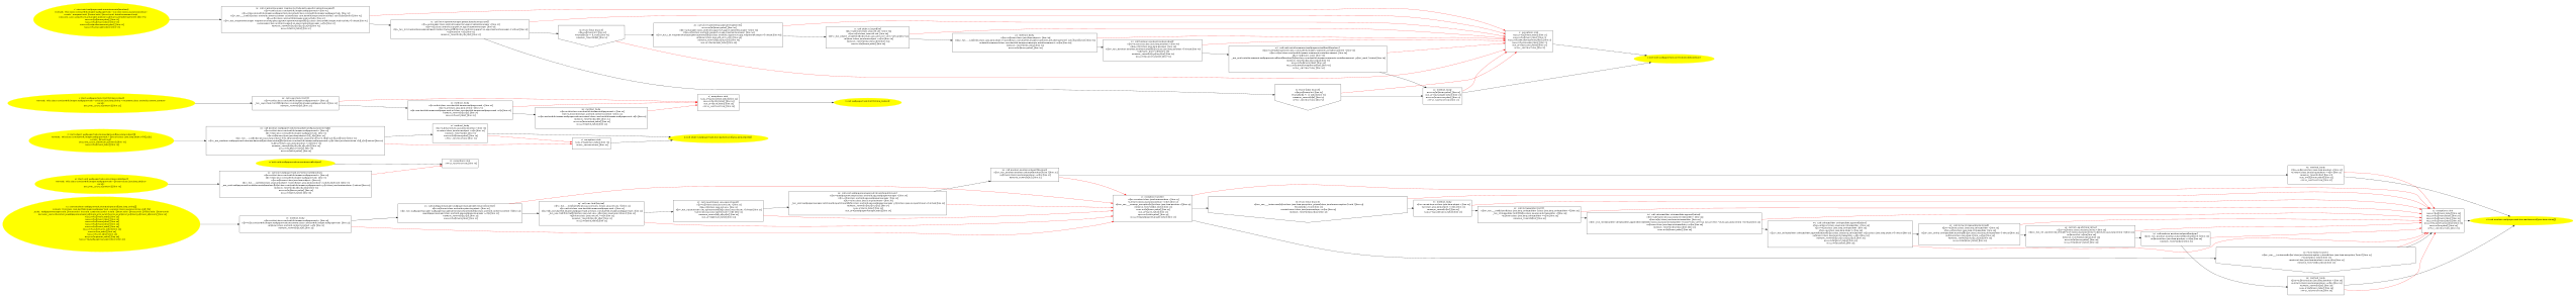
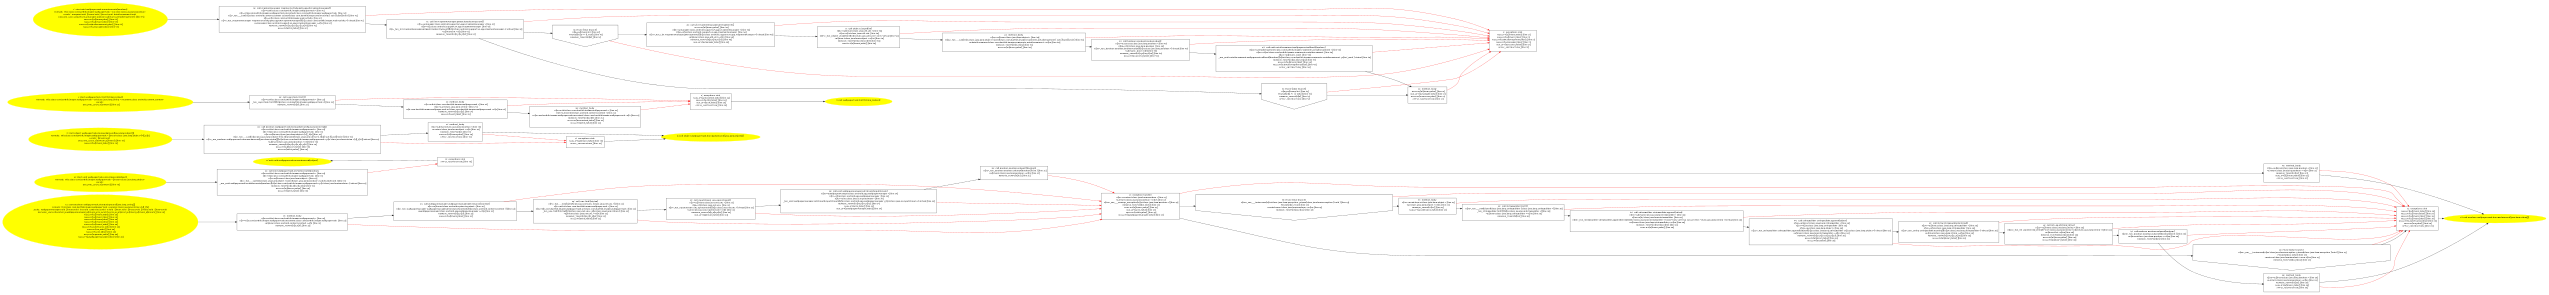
  digraph {
    fontname="Fira Sans"
    rankdir=LR
    node [fontname="Fira Sans" shape=box]
    edge [fontname="Fira Sans"]
    n1 [label="51:  exception handler \n   n$31=*&return:class java.lang.Boolean * [line 37]\n  *&return:class java.lang.Boolean *=n$34 [line 37]\n  n$32=_fun___unwrap_exception(n$31:class java.lang.Boolean *) [line 37]\n  REMOVE_TEMPS(n$31,n$34); [line 37]\n  NULLIFY(&$irvar0,false); [line 37]\n  NULLIFY(&ins,false); [line 37]\n  NULLIFY(&this,false); [line 37]\n  NULLIFY(&wallpaperManager,false); [line 37]\n "]
    n2 [label="49: Prune (true branch) \n   n$33=_fun___instanceof(n$32:class java.lang.Exception *,sizeof(class java.lang.Exception ):void ) [line 37]\n  PRUNE(n$33, true); [line 37]\n  *&CatchVar33:class java.lang.Boolean *=n$32 [line 37]\n  REMOVE_TEMPS(n$32,n$33); [line 37]\n " shape=invhouse]
    n3 [label="50: Prune (false branch) \n   n$33=_fun___instanceof(n$32:class java.lang.Exception *,sizeof(class java.lang.Exception ):void ) [line 37]\n  PRUNE(!n$33, false); [line 37]\n  *&return:class java.lang.Boolean *=EXN n$32 [line 37]\n  REMOVE_TEMPS(n$32,n$33); [line 37]\n " shape=invhouse]
    n4 [label="15:  exceptions sink \n   NULLIFY(&$irvar0,false); [line 39]\n  NULLIFY(&$irvar1,false); [line 39]\n  NULLIFY(&$irvar2,false); [line 39]\n  NULLIFY(&$irvar3,false); [line 39]\n  NULLIFY(&CatchVar33,false); [line 39]\n  NULLIFY(&e,false); [line 39]\n  APPLY_ABSTRACTION; [line 39]\n "]
    n5 [label="41:  method_body \n   n$15=*&CatchVar33:class java.lang.Object * [line 37]\n  *&e:class java.lang.Object *=n$15 [line 37]\n  REMOVE_TEMPS(n$15); [line 37]\n  NULLIFY(&CatchVar33,false); [line 37]\n "]
    n6 [color=yellow label="14: Exit Boolean WallpaperTask.doInBackground(java.lang.String[]) \n  " style=filled shape=""]
    n7 [label="42:  Call StringBuilder.<init>() \n   n$16=_fun___new(sizeof(class java.lang.StringBuilder ):class java.lang.StringBuilder *) [line 38]\n  _fun_StringBuilder.<init>()(n$16:class java.lang.StringBuilder *) [line 38]\n  *&$irvar0:class java.lang.StringBuilder *=n$16 [line 38]\n  REMOVE_TEMPS(n$16); [line 38]\n "]
    n8 [label="43:  Call StringBuilder StringBuilder.append(String) \n   n$17=*&$irvar0:class java.lang.StringBuilder * [line 38]\n  n$18=*n$17:class java.lang.StringBuilder  [line 38]\n  n$19=_fun_StringBuilder StringBuilder.append(String)(n$17:class java.lang.StringBuilder *,\"EXCEPTION SETTING WALLPAPER: \":class java.lang.String *) virtual [line 38]\n  *&$irvar1:class java.lang.StringBuilder *=n$19 [line 38]\n  REMOVE_TEMPS(n$17,n$18,n$19); [line 38]\n  NULLIFY(&$irvar0,false); [line 38]\n "]
    n9 [label="48:  method_body \n   n$30=*&$irvar0:class java.lang.Boolean * [line 39]\n  *&return:class java.lang.Boolean *=n$30 [line 39]\n  REMOVE_TEMPS(n$30); [line 39]\n  NULLIFY(&$irvar0,false); [line 39]\n  APPLY_ABSTRACTION; [line 39]\n "]
    n10 [label="47:  Call Boolean Boolean.valueOf(boolean) \n   n$29=_fun_Boolean Boolean.valueOf(boolean)(0:int ) [line 39]\n  *&$irvar0:class java.lang.Boolean *=n$29 [line 39]\n  REMOVE_TEMPS(n$29); [line 39]\n "]
    n11 [label="46:  Call int Log.e(String,String) \n   n$27=*&$irvar3:class java.lang.String * [line 38]\n  n$28=_fun_int Log.e(String,String)(\"TAG\":class java.lang.String *,n$27:class java.lang.String *) [line 38]\n  *&$irvar4:int =n$28 [line 38]\n  REMOVE_TEMPS(n$27,n$28); [line 38]\n  NULLIFY(&$irvar3,false); [line 38]\n  NULLIFY(&$irvar4,false); [line 38]\n "]
    n12 [label="45:  Call String StringBuilder.toString() \n   n$24=*&$irvar2:class java.lang.StringBuilder * [line 38]\n  n$25=*n$24:class java.lang.StringBuilder  [line 38]\n  n$26=_fun_String StringBuilder.toString()(n$24:class java.lang.StringBuilder *) virtual [line 38]\n  *&$irvar3:class java.lang.String *=n$26 [line 38]\n  REMOVE_TEMPS(n$24,n$25,n$26); [line 38]\n  NULLIFY(&$irvar2,false); [line 38]\n "]
    n13 [label="44:  Call StringBuilder StringBuilder.append(Object) \n   n$20=*&$irvar1:class java.lang.StringBuilder * [line 38]\n  n$21=*n$20:class java.lang.StringBuilder  [line 38]\n  n$22=*&e:class java.lang.Object * [line 38]\n  n$23=_fun_StringBuilder StringBuilder.append(Object)(n$20:class java.lang.StringBuilder *,n$22:class java.lang.Object *) virtual [line 38]\n  *&$irvar2:class java.lang.StringBuilder *=n$23 [line 38]\n  REMOVE_TEMPS(n$20,n$21,n$22,n$23); [line 38]\n  NULLIFY(&$irvar1,false); [line 38]\n  NULLIFY(&e,false); [line 38]\n "]
    n14 [label="40:  method_body \n   n$14=*&$irvar0:class java.lang.Boolean * [line 35]\n  *&return:class java.lang.Boolean *=n$14 [line 35]\n  REMOVE_TEMPS(n$14); [line 35]\n  NULLIFY(&$irvar0,false); [line 35]\n  APPLY_ABSTRACTION; [line 35]\n "]
    n15 [label="39:  Call Boolean Boolean.valueOf(boolean) \n   n$13=_fun_Boolean Boolean.valueOf(boolean)(1:int ) [line 35]\n  *&$irvar0:class java.lang.Boolean *=n$13 [line 35]\n  REMOVE_TEMPS(n$13); [line 35]\n "]
    n16 [label="38:  Call void WallpaperManager.setStream(InputStream) \n   n$10=*&wallpaperManager:class android.app.WallpaperManager * [line 34]\n  n$11=*n$10:class android.app.WallpaperManager  [line 34]\n  n$12=*&ins:class java.io.InputStream * [line 34]\n  _fun_void WallpaperManager.setStream(InputStream)(n$10:class android.app.WallpaperManager *,n$12:class java.io.InputStream *) virtual [line 34]\n  REMOVE_TEMPS(n$10,n$11,n$12); [line 34]\n  NULLIFY(&ins,false); [line 34]\n  NULLIFY(&wallpaperManager,false); [line 34]\n "]
    n17 [label="37:  Call InputStream URL.openStream() \n   n$7=*&$irvar0:class java.net.URL * [line 33]\n  n$8=*n$7:class java.net.URL  [line 33]\n  n$9=_fun_InputStream URL.openStream()(n$7:class java.net.URL *) virtual [line 33]\n  *&ins:class java.io.InputStream *=n$9 [line 33]\n  REMOVE_TEMPS(n$7,n$8,n$9); [line 33]\n  NULLIFY(&$irvar0,false); [line 33]\n "]
    n18 [label="36:  Call URL.<init>(String) \n   n$4=_fun___new(sizeof(class java.net.URL ):class java.net.URL *) [line 33]\n  n$5=*&this:class com.karthik.imager.WallpaperTask * [line 33]\n  n$6=*n$5.com.karthik.imager.WallpaperTask.url:class com.karthik.imager.WallpaperTask  [line 33]\n  _fun_URL.<init>(String)(n$4:class java.net.URL *,n$6:class java.lang.String *) [line 33]\n  *&$irvar0:class java.net.URL *=n$4 [line 33]\n  REMOVE_TEMPS(n$4,n$5,n$6); [line 33]\n  NULLIFY(&this,false); [line 33]\n "]
    n19 [label="35:  Call WallpaperManager WallpaperManager.getInstance(Context) \n   n$2=*&$irvar0:class android.content.Context * [line 32]\n  n$3=_fun_WallpaperManager WallpaperManager.getInstance(Context)(n$2:class android.content.Context *) [line 32]\n  *&wallpaperManager:class android.app.WallpaperManager *=n$3 [line 32]\n  REMOVE_TEMPS(n$2,n$3); [line 32]\n  NULLIFY(&$irvar0,false); [line 32]\n "]
    n20 [label="34:  method_body \n   n$0=*&this:class com.karthik.imager.WallpaperTask * [line 32]\n  n$1=*n$0.com.karthik.imager.WallpaperTask.mContext:class com.karthik.imager.WallpaperTask  [line 32]\n  *&$irvar0:class android.content.Context *=n$1 [line 32]\n  REMOVE_TEMPS(n$0,n$1); [line 32]\n "]
    n21 [color=yellow label="11: Exit void WallpaperTask.onPostExecute(Object) \n  " style=filled shape=""]
    n22 [label="12:  exceptions sink \n   APPLY_ABSTRACTION; [line 19]\n "]
    n23 [label="32:  Call void WallpaperTask.onPostExecute(Boolean) \n   n$0=*&this:class com.karthik.imager.WallpaperTask * [line 19]\n  n$1=*n$0:class com.karthik.imager.WallpaperTask  [line 19]\n  n$2=*&$bcvar1:class java.lang.Object * [line 19]\n  n$3=_fun___cast(n$2:class java.lang.Object *,sizeof(class java.lang.Boolean ( sub )(cast)):void ) [line 19]\n  _fun_void WallpaperTask.onPostExecute(Boolean)(n$0:class com.karthik.imager.WallpaperTask *,n$3:class java.lang.Boolean *) virtual [line 19]\n  REMOVE_TEMPS(n$0,n$1,n$2,n$3); [line 19]\n  NULLIFY(&$bcvar1,false); [line 19]\n  NULLIFY(&this,false); [line 19]\n "]
    n24 [label="31:  method_body \n   n$5=*&$irvar0:class java.lang.Boolean * [line 19]\n  *&return:class java.lang.Object *=n$5 [line 19]\n  REMOVE_TEMPS(n$5); [line 19]\n  NULLIFY(&$irvar0,false); [line 19]\n  APPLY_ABSTRACTION; [line 19]\n "]
    n25 [color=yellow label="8: Exit Object WallpaperTask.doInBackground(java.lang.Object[]) \n  " style=filled shape=""]
    n26 [label="9:  exceptions sink \n   NULLIFY(&$irvar0,false); [line 19]\n  APPLY_ABSTRACTION; [line 19]\n "]
    n27 [label="30:  Call Boolean WallpaperTask.doInBackground(java.lang.String[]) \n   n$0=*&this:class com.karthik.imager.WallpaperTask * [line 19]\n  n$1=*n$0:class com.karthik.imager.WallpaperTask  [line 19]\n  n$2=*&$bcvar1:class java.lang.Object *(*)[_t$2] [line 19]\n  n$3=_fun___cast(n$2:class java.lang.Object *(*)[_t$1],sizeof(class java.lang.String *[_t$3]( sub )(cast)):void ) [line 19]\n  n$4=_fun_Boolean WallpaperTask.doInBackground(java.lang.String[])(n$0:class com.karthik.imager.WallpaperTask *,n$3:class java.lang.String *(*)[_t$4]) virtual [line 19]\n  *&$irvar0:class java.lang.Boolean *=n$4 [line 19]\n  REMOVE_TEMPS(n$0,n$1,n$2,n$3,n$4); [line 19]\n  NULLIFY(&$bcvar1,false); [line 19]\n  NULLIFY(&this,false); [line 19]\n "]
    n28 [color=yellow label="5: Exit WallpaperTask.<init>(String,Context) \n  " style=filled shape=""]
    n29 [label="6:  exceptions sink \n   NULLIFY(&mContext,false); [line 26]\n  NULLIFY(&this,false); [line 26]\n  NULLIFY(&url,false); [line 26]\n  APPLY_ABSTRACTION; [line 26]\n "]
    n30 [label="28:  method_body \n   n$3=*&this:class com.karthik.imager.WallpaperTask * [line 25]\n  n$4=*&mContext:class android.content.Context * [line 25]\n  *n$3.com.karthik.imager.WallpaperTask.mContext:class com.karthik.imager.WallpaperTask =n$4 [line 25]\n  REMOVE_TEMPS(n$3,n$4); [line 25]\n  NULLIFY(&mContext,false); [line 25]\n  NULLIFY(&this,false); [line 25]\n "]
    n31 [label="27:  method_body \n   n$1=*&this:class com.karthik.imager.WallpaperTask * [line 24]\n  n$2=*&url:class java.lang.String * [line 24]\n  *n$1.com.karthik.imager.WallpaperTask.url:class com.karthik.imager.WallpaperTask =n$2 [line 24]\n  REMOVE_TEMPS(n$1,n$2); [line 24]\n  NULLIFY(&url,false); [line 24]\n "]
    n32 [label="26:  Call AsyncTask.<init>() \n   n$0=*&this:class com.karthik.imager.WallpaperTask * [line 23]\n  _fun_AsyncTask.<init>()(n$0:class com.karthik.imager.WallpaperTask *) [line 23]\n  REMOVE_TEMPS(n$0); [line 23]\n "]
    n33 [label="25:  method_body \n   NULLIFY(&$irvar0,false); [line 51]\n  NULLIFY(&manager,false); [line 51]\n  NULLIFY(&success,false); [line 51]\n  APPLY_ABSTRACTION; [line 51]\n "]
-   n34 [color=yellow label="2: Exit void WallpaperTask.onPostExecute(Boolean) \n  " style=filled shape=""]
    n35 [label="3:  exceptions sink \n   NULLIFY(&$irvar0,false); [line 51]\n  NULLIFY(&$irvar1,false); [line 51]\n  NULLIFY(&detailsFragment,false); [line 51]\n  NULLIFY(&manager,false); [line 51]\n  NULLIFY(&success,false); [line 51]\n  APPLY_ABSTRACTION; [line 51]\n "]
    n36 [label="24:  Call void DetailsFragment.wallpaperSetCallback(boolean) \n   n$20=*&detailsFragment:class com.karthik.imager.Fragments.DetailsFragment * [line 49]\n  n$21=*n$20:class com.karthik.imager.Fragments.DetailsFragment  [line 49]\n  n$22=*&$irvar0:_Bool  [line 49]\n  _fun_void DetailsFragment.wallpaperSetCallback(boolean)(n$20:class com.karthik.imager.Fragments.DetailsFragment *,n$22:_Bool ) virtual [line 49]\n  REMOVE_TEMPS(n$20,n$21,n$22); [line 49]\n  NULLIFY(&$irvar0,false); [line 49]\n  NULLIFY(&detailsFragment,false); [line 49]\n  APPLY_ABSTRACTION; [line 49]\n "]
    n37 [label="23:  Call boolean Boolean.booleanValue() \n   n$17=*&success:class java.lang.Boolean * [line 49]\n  n$18=*n$17:class java.lang.Boolean  [line 49]\n  n$19=_fun_boolean Boolean.booleanValue()(n$17:class java.lang.Boolean *) virtual [line 49]\n  *&$irvar0:_Bool =n$19 [line 49]\n  REMOVE_TEMPS(n$17,n$18,n$19); [line 49]\n  NULLIFY(&success,false); [line 49]\n "]
    n38 [label="22:  method_body \n   n$15=*&$irvar1:class java.lang.Object * [line 48]\n  n$16=_fun___cast(n$15:class java.lang.Object *,sizeof(class com.karthik.imager.Fragments.DetailsFragment ( sub )(cast)):void ) [line 48]\n  *&detailsFragment:class com.karthik.imager.Fragments.DetailsFragment *=n$16 [line 48]\n  REMOVE_TEMPS(n$15,n$16); [line 48]\n  NULLIFY(&$irvar1,false); [line 48]\n "]
    n39 [label="21:  Call Object List.get(int) \n   n$12=*&$irvar0:class java.util.List * [line 48]\n  n$13=*n$12:class java.util.List  [line 48]\n  n$14=_fun_Object List.get(int)(n$12:class java.util.List *,1:int ) virtual [line 48]\n  *&$irvar1:class java.lang.Object *=n$14 [line 48]\n  REMOVE_TEMPS(n$12,n$13,n$14); [line 48]\n  NULLIFY(&$irvar0,false); [line 48]\n "]
    n40 [label="20:  Call List FragmentManager.getFragments() \n   NULLIFY(&$irvar0,false); [line 48]\n  n$9=*&manager:class android.support.v4.app.FragmentManager * [line 48]\n  n$10=*n$9:class android.support.v4.app.FragmentManager  [line 48]\n  n$11=_fun_List FragmentManager.getFragments()(n$9:class android.support.v4.app.FragmentManager *) virtual [line 48]\n  *&$irvar0:class java.util.List *=n$11 [line 48]\n  REMOVE_TEMPS(n$9,n$10,n$11); [line 48]\n  NULLIFY(&manager,false); [line 48]\n "]
    n41 [label="19: Prune (false branch) \n   n$8=*&$irvar0:int  [line 47]\n  PRUNE((n$8 <= 1), false); [line 47]\n  REMOVE_TEMPS(n$8); [line 47]\n  APPLY_ABSTRACTION; [line 47]\n " shape=invhouse]
    n42 [label="18: Prune (true branch) \n   n$8=*&$irvar0:int  [line 47]\n  PRUNE(!(n$8 <= 1), true); [line 47]\n  REMOVE_TEMPS(n$8); [line 47]\n " shape=invhouse]
    n43 [label="17:  Call int FragmentManager.getBackStackEntryCount() \n   n$5=*&manager:class android.support.v4.app.FragmentManager * [line 47]\n  n$6=*n$5:class android.support.v4.app.FragmentManager  [line 47]\n  n$7=_fun_int FragmentManager.getBackStackEntryCount()(n$5:class android.support.v4.app.FragmentManager *) virtual [line 47]\n  *&$irvar0:int =n$7 [line 47]\n  REMOVE_TEMPS(n$5,n$6,n$7); [line 47]\n "]
    n44 [label="16:  Call FragmentManager FragmentActivity.getSupportFragmentManager() \n   n$0=*&this:class com.karthik.imager.WallpaperTask * [line 45]\n  n$1=*n$0.com.karthik.imager.WallpaperTask.mContext:class com.karthik.imager.WallpaperTask  [line 45]\n  n$2=_fun___cast(n$1:class android.content.Context *,sizeof(class com.karthik.imager.MainActivity ( sub )(cast)):void ) [line 45]\n  n$3=*n$2:class com.karthik.imager.MainActivity  [line 45]\n  n$4=_fun_FragmentManager FragmentActivity.getSupportFragmentManager()(n$2:class com.karthik.imager.MainActivity *) virtual [line 45]\n  *&manager:class android.support.v4.app.FragmentManager *=n$4 [line 45]\n  REMOVE_TEMPS(n$0,n$1,n$2,n$3,n$4); [line 45]\n  NULLIFY(&this,false); [line 45]\n "]
    n45 [color=yellow label="13: Start Boolean WallpaperTask.doInBackground(java.lang.String[])\nFormals:  this:class com.karthik.imager.WallpaperTask * params:class java.lang.String *(*)[_t$1]\nLocals:  wallpaperManager:void  $irvar0:void  ins:void  CatchVar33:void  e:void  $irvar1:void  $irvar2:void  $irvar3:void  $irvar4:void  \n   DECLARE_LOCALS(&return,&wallpaperManager,&$irvar0,&ins,&CatchVar33,&e,&$irvar1,&$irvar2,&$irvar3,&$irvar4); [line 28]\n  NULLIFY(&$irvar0,false); [line 28]\n  NULLIFY(&$irvar1,false); [line 28]\n  NULLIFY(&$irvar2,false); [line 28]\n  NULLIFY(&$irvar3,false); [line 28]\n  NULLIFY(&$irvar4,false); [line 28]\n  NULLIFY(&CatchVar33,false); [line 28]\n  NULLIFY(&e,false); [line 28]\n  NULLIFY(&ins,false); [line 28]\n  NULLIFY(&params,false); [line 28]\n  NULLIFY(&wallpaperManager,false); [line 28]\n " style=filled shape=""]
    n46 [color=yellow label="10: Start void WallpaperTask.onPostExecute(Object)\nFormals:  this:class com.karthik.imager.WallpaperTask * $bcvar1:class java.lang.Object *\nLocals:  \n   DECLARE_LOCALS(&return); [line 19]\n " style=filled shape=""]
    n47 [color=yellow label="7: Start Object WallpaperTask.doInBackground(java.lang.Object[])\nFormals:  this:class com.karthik.imager.WallpaperTask * $bcvar1:class java.lang.Object *(*)[_t$0]\nLocals:  $irvar0:void  \n   DECLARE_LOCALS(&return,&$irvar0); [line 19]\n  NULLIFY(&$irvar0,false); [line 19]\n " style=filled shape=""]
    n48 [color=yellow label="4: Start WallpaperTask.<init>(String,Context)\nFormals:  this:class com.karthik.imager.WallpaperTask * url:class java.lang.String * mContext:class android.content.Context *\nLocals:  \n   DECLARE_LOCALS(&return); [line 23]\n " style=filled shape=""]
    n49 [color=yellow label="1: Start void WallpaperTask.onPostExecute(Boolean)\nFormals:  this:class com.karthik.imager.WallpaperTask * success:class java.lang.Boolean *\nLocals:  manager:void  $irvar0:void  $irvar1:void  detailsFragment:void  \n   DECLARE_LOCALS(&return,&manager,&$irvar0,&$irvar1,&detailsFragment); [line 44]\n  NULLIFY(&$irvar0,false); [line 44]\n  NULLIFY(&$irvar1,false); [line 44]\n  NULLIFY(&detailsFragment,false); [line 44]\n  NULLIFY(&manager,false); [line 44]\n " style=filled shape=""]
    n1 -> n2
    n1 -> n3
    n1 -> n4 [color=red]
    n2 -> n4 [color=red]
    n2 -> n5
    n3 -> n4
    n3 -> n4 [color=red]
    n4 -> n6
    n5 -> n4 [color=red]
    n5 -> n7
    n7 -> n4 [color=red]
    n7 -> n8
    n8 -> n4 [color=red]
    n8 -> n13
    n9 -> n4 [color=red]
    n9 -> n6
    n10 -> n4 [color=red]
    n10 -> n9
    n11 -> n4 [color=red]
    n11 -> n10
    n12 -> n4 [color=red]
    n12 -> n11
    n13 -> n4 [color=red]
    n13 -> n12
    n14 -> n4 [color=red]
    n14 -> n6
    n15 -> n1 [color=red]
    n15 -> n14
    n16 -> n1 [color=red]
    n16 -> n15
    n17 -> n1 [color=red]
    n17 -> n16
    n18 -> n1 [color=red]
    n18 -> n17
    n19 -> n1 [color=red]
    n19 -> n18
    n20 -> n1 [color=red]
    n20 -> n19
-   n21 -> n22
+   n22 -> n21
    n23 -> n22 [color=red]
    n24 -> n25
    n24 -> n26 [color=red]
    n26 -> n25
    n27 -> n24
    n27 -> n26 [color=red]
    n29 -> n28
    n30 -> n29 [color=red]
    n31 -> n29 [color=red]
    n31 -> n30
    n32 -> n29 [color=red]
    n32 -> n31
-   n33 -> n34
    n33 -> n35 [color=red]
-   n35 -> n34
    n36 -> n33
    n36 -> n35 [color=red]
    n37 -> n35 [color=red]
    n37 -> n36
    n38 -> n35 [color=red]
    n38 -> n37
    n39 -> n35 [color=red]
    n39 -> n38
    n40 -> n35 [color=red]
    n40 -> n39
    n41 -> n33
    n41 -> n35 [color=red]
    n42 -> n35 [color=red]
    n42 -> n40
    n43 -> n35 [color=red]
    n43 -> n41
    n43 -> n42
    n44 -> n35 [color=red]
    n44 -> n43
    n45 -> n20
    n46 -> n23
    n47 -> n27
    n48 -> n32
    n49 -> n44
  }
